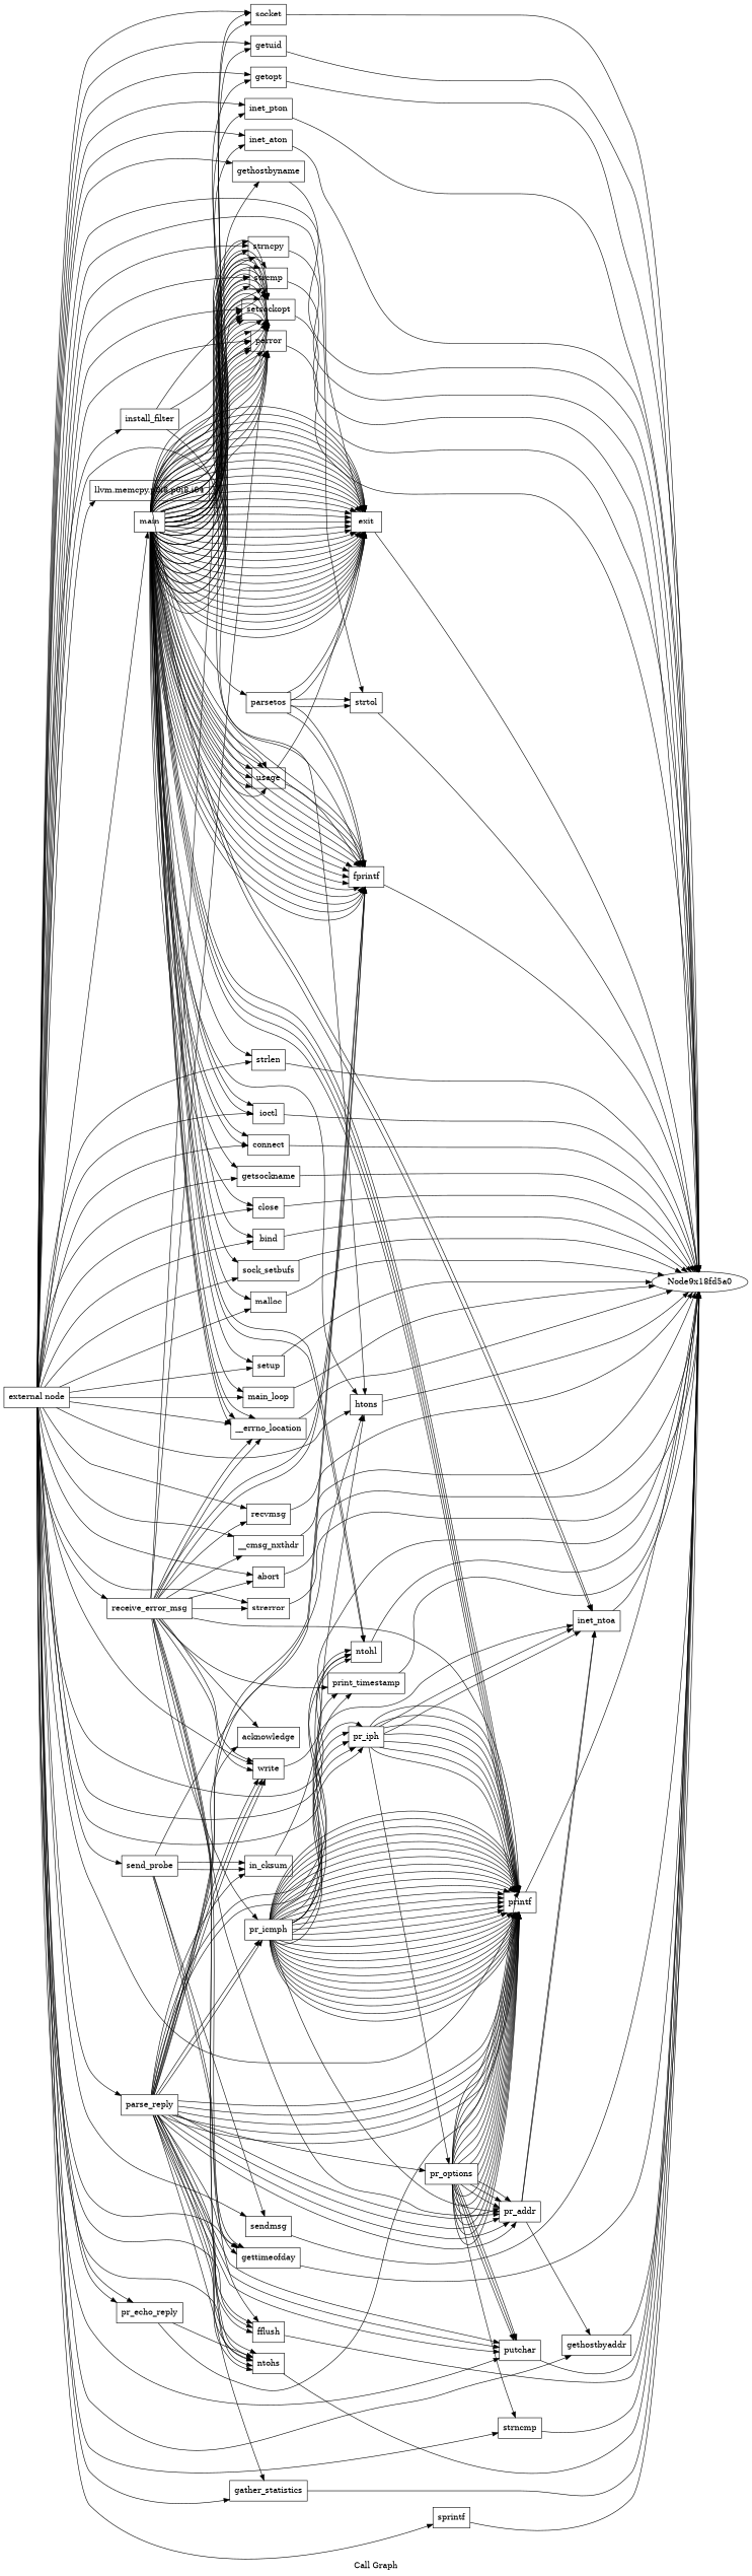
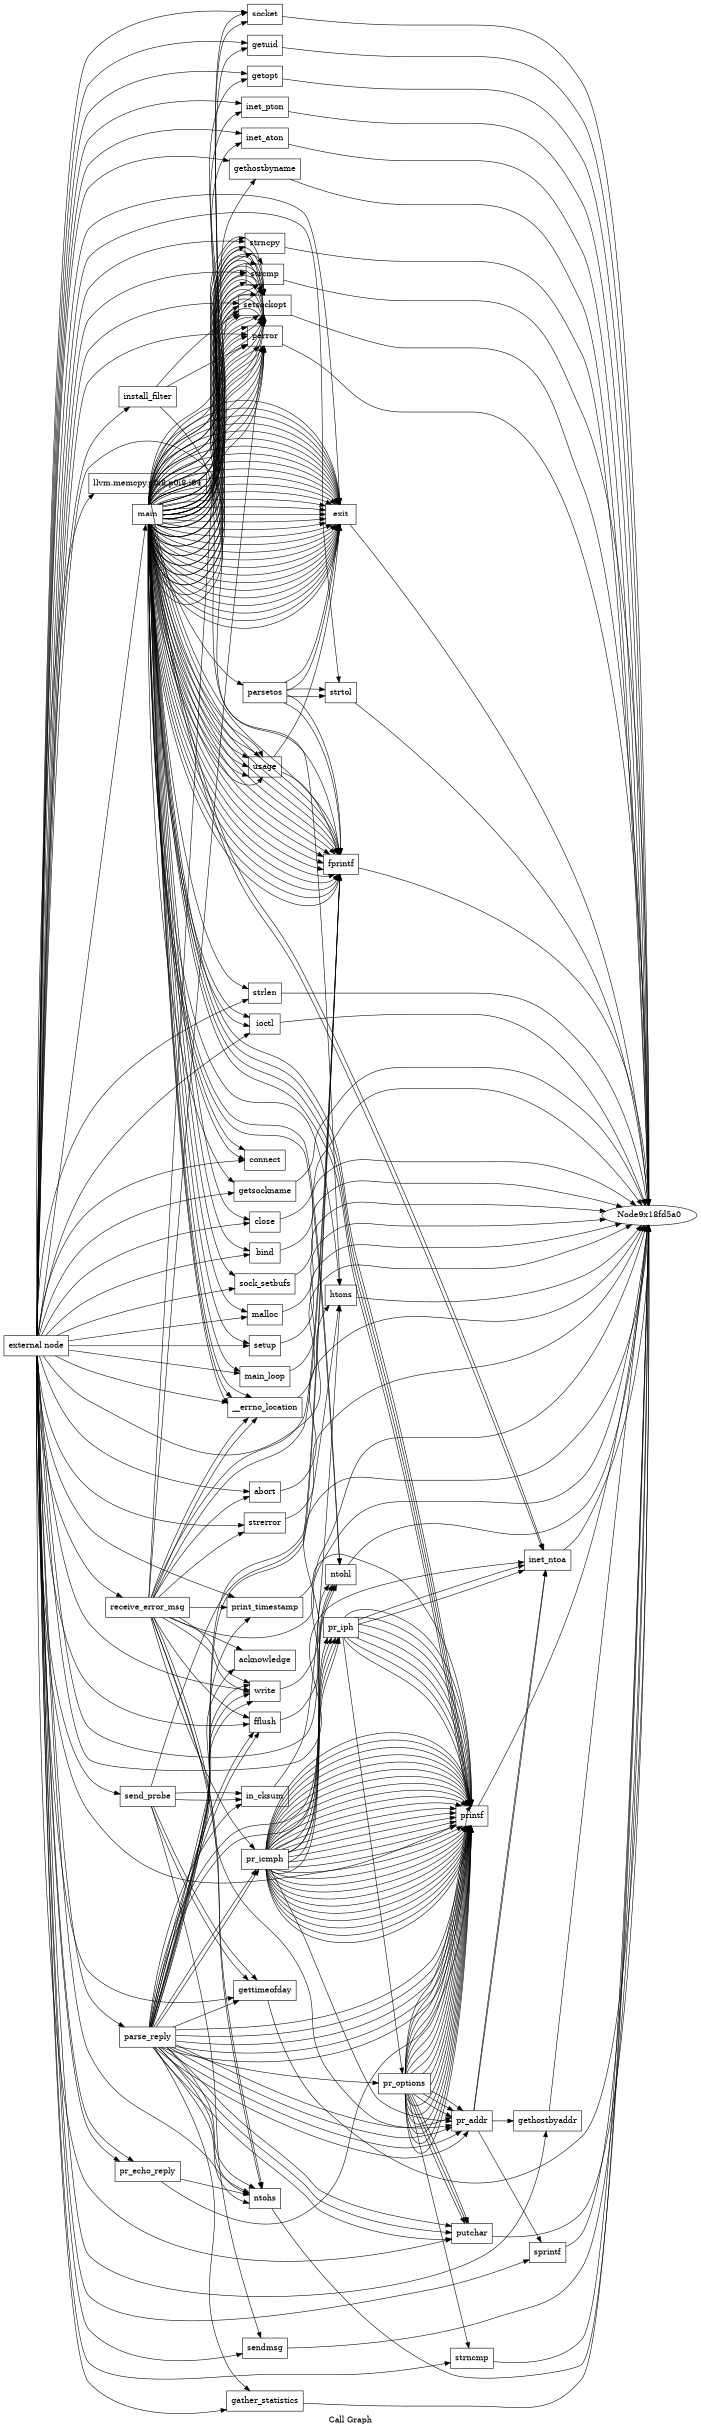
  digraph {
    label="Call Graph"
    rankdir=LR
    node [shape=record]
    n1 [label="{external node}"]
    n2 [label="{main}"]
    n3 [label="{socket}"]
    n4 [label="{__errno_location}"]
    n5 [label="{getuid}"]
    n6 [label="{perror}"]
    n7 [label="{exit}"]
    n8 [label="{getopt}"]
    n9 [label="{setsockopt}"]
    n10 [label="{fprintf}"]
    n11 [label="{strcmp}"]
    n12 [label="{inet_pton}"]
    n13 [label="{printf}"]
    n14 [label="{inet_aton}"]
    n15 [label="{gethostbyname}"]
    n16 [label="{llvm.memcpy.p0i8.p0i8.i64}"]
    n17 [label="{strncpy}"]
    n18 [label="{strlen}"]
    n19 [label="{ntohl}"]
    n20 [label="{ioctl}"]
    n21 [label="{htons}"]
    n22 [label="{connect}"]
    n23 [label="{getsockname}"]
    n24 [label="{close}"]
    n25 [label="{bind}"]
    n26 [label="{sock_setbufs}"]
    n27 [label="{malloc}"]
    n28 [label="{inet_ntoa}"]
    n29 [label="{setup}"]
    n30 [label="{main_loop}"]
    n31 [label="{receive_error_msg}"]
-   n32 [label="{recvmsg}"]
-   n33 [label="{__cmsg_nxthdr}"]
    n34 [label="{abort}"]
    n35 [label="{write}"]
    n36 [label="{strerror}"]
    n37 [label="{ntohs}"]
    n38 [label="{print_timestamp}"]
    n39 [label="{fflush}"]
    n40 [label="{send_probe}"]
    n41 [label="{gettimeofday}"]
    n42 [label="{sendmsg}"]
    n43 [label="{pr_echo_reply}"]
    n44 [label="{parse_reply}"]
    n45 [label="{gather_statistics}"]
    n46 [label="{putchar}"]
    n47 [label="{install_filter}"]
    n48 [label="{strtol}"]
    n49 [label="{gethostbyaddr}"]
    n50 [label="{sprintf}"]
    n51 [label="{strncmp}"]
    n52 [label="{parsetos}"]
    n53 [label="{usage}"]
    n54 [label=Node9x18fd5a0 shape=""]
    n55 [label="{acknowledge}"]
    n56 [label="{pr_addr}"]
    n57 [label="{pr_icmph}"]
    n58 [label="{in_cksum}"]
    n59 [label="{pr_options}"]
    n60 [label="{pr_iph}"]
    n1 -> n2
    n1 -> n3
    n1 -> n4
    n1 -> n5
    n1 -> n6
    n1 -> n7
    n1 -> n8
    n1 -> n9
    n1 -> n10
    n1 -> n11
    n1 -> n12
    n1 -> n13
    n1 -> n14
    n1 -> n15
    n1 -> n16
    n1 -> n17
    n1 -> n18
    n1 -> n19
    n1 -> n20
    n1 -> n21
    n1 -> n22
    n1 -> n23
    n1 -> n24
    n1 -> n25
    n1 -> n26
    n1 -> n27
    n1 -> n28
    n1 -> n29
    n1 -> n30
    n1 -> n31
-   n1 -> n32
-   n1 -> n33
    n1 -> n34
    n1 -> n35
    n1 -> n36
    n1 -> n37
    n1 -> n38
    n1 -> n39
    n1 -> n40
    n1 -> n41
    n1 -> n42
    n1 -> n43
    n1 -> n43
    n1 -> n44
    n1 -> n45
    n1 -> n46
    n1 -> n47
    n1 -> n48
    n1 -> n49
    n1 -> n50
    n1 -> n51
    n2 -> n3
    n2 -> n3
    n2 -> n4
    n2 -> n4
    n2 -> n4
    n2 -> n5
    n2 -> n6
    n2 -> n6
    n2 -> n6
    n2 -> n6
    n2 -> n6
    n2 -> n6
    n2 -> n6
    n2 -> n6
    n2 -> n6
    n2 -> n6
    n2 -> n6
    n2 -> n6
    n2 -> n6
    n2 -> n6
    n2 -> n6
    n2 -> n6
    n2 -> n6
    n2 -> n6
    n2 -> n6
    n2 -> n6
    n2 -> n7
    n2 -> n7
    n2 -> n7
    n2 -> n7
    n2 -> n7
    n2 -> n7
    n2 -> n7
    n2 -> n7
    n2 -> n7
    n2 -> n7
    n2 -> n7
    n2 -> n7
    n2 -> n7
    n2 -> n7
    n2 -> n7
    n2 -> n7
    n2 -> n7
    n2 -> n7
    n2 -> n7
    n2 -> n7
    n2 -> n7
    n2 -> n7
    n2 -> n7
    n2 -> n7
    n2 -> n7
    n2 -> n7
    n2 -> n7
    n2 -> n7
    n2 -> n7
    n2 -> n7
    n2 -> n7
    n2 -> n8
    n2 -> n9
    n2 -> n9
    n2 -> n9
    n2 -> n9
    n2 -> n9
    n2 -> n9
    n2 -> n9
    n2 -> n9
    n2 -> n9
    n2 -> n9
    n2 -> n9
    n2 -> n9
    n2 -> n9
    n2 -> n9
    n2 -> n9
    n2 -> n9
    n2 -> n10
    n2 -> n10
    n2 -> n10
    n2 -> n10
    n2 -> n10
    n2 -> n10
    n2 -> n10
    n2 -> n10
    n2 -> n10
    n2 -> n10
    n2 -> n10
    n2 -> n10
    n2 -> n10
    n2 -> n10
    n2 -> n10
    n2 -> n11
    n2 -> n11
    n2 -> n11
    n2 -> n11
    n2 -> n11
    n2 -> n11
    n2 -> n12
    n2 -> n13
    n2 -> n13
    n2 -> n13
    n2 -> n13
    n2 -> n14
    n2 -> n15
    n2 -> n17
    n2 -> n17
    n2 -> n17
    n2 -> n18
    n2 -> n19
    n2 -> n19
    n2 -> n20
    n2 -> n20
    n2 -> n21
    n2 -> n22
    n2 -> n22
    n2 -> n23
    n2 -> n24
    n2 -> n25
    n2 -> n26
    n2 -> n27
    n2 -> n28
    n2 -> n28
    n2 -> n29
    n2 -> n30
    n2 -> n52
    n2 -> n53
    n2 -> n53
    n2 -> n53
    n2 -> n53
    n2 -> n53
    n2 -> n53
    n3 -> n54
    n4 -> n54
    n5 -> n54
    n6 -> n54
    n7 -> n54
    n8 -> n54
    n9 -> n54
    n10 -> n54
    n11 -> n54
    n12 -> n54
    n13 -> n54
    n14 -> n54
    n15 -> n54
    n17 -> n54
    n18 -> n54
    n19 -> n54
    n20 -> n54
    n21 -> n54
-   n22 -> n54
    n23 -> n54
    n24 -> n54
    n25 -> n54
    n26 -> n54
    n27 -> n54
    n28 -> n54
    n29 -> n54
    n30 -> n54
    n31 -> n4
    n31 -> n4
    n31 -> n6
    n31 -> n9
    n31 -> n10
    n31 -> n10
    n31 -> n13
-   n31 -> n32
-   n31 -> n33
    n31 -> n34
    n31 -> n35
    n31 -> n35
    n31 -> n36
    n31 -> n37
    n31 -> n37
    n31 -> n38
    n31 -> n39
    n31 -> n55
    n31 -> n56
    n31 -> n57
-   n32 -> n54
-   n33 -> n54
    n34 -> n54
    n35 -> n54
    n36 -> n54
    n37 -> n54
    n38 -> n54
    n39 -> n54
    n40 -> n21
    n40 -> n41
    n40 -> n41
    n40 -> n42
    n40 -> n58
    n40 -> n58
    n41 -> n54
    n42 -> n54
    n43 -> n13
    n43 -> n37
    n44 -> n10
    n44 -> n10
    n44 -> n13
    n44 -> n13
    n44 -> n13
    n44 -> n13
    n44 -> n13
    n44 -> n19
    n44 -> n19
    n44 -> n35
    n44 -> n35
    n44 -> n35
    n44 -> n37
    n44 -> n37
    n44 -> n37
-   n57 -> n38
+   n44 -> n38
    n44 -> n39
    n44 -> n39
    n44 -> n41
    n44 -> n45
    n44 -> n46
    n44 -> n46
    n44 -> n46
    n44 -> n55
    n44 -> n56
    n44 -> n56
    n44 -> n56
    n44 -> n56
    n44 -> n57
    n44 -> n57
    n44 -> n58
    n44 -> n59
    n45 -> n54
    n46 -> n54
    n47 -> n6
    n47 -> n9
    n47 -> n21
    n48 -> n54
    n49 -> n54
    n50 -> n54
    n51 -> n54
    n52 -> n7
    n52 -> n7
    n52 -> n10
    n52 -> n10
    n52 -> n48
    n52 -> n48
    n53 -> n7
    n53 -> n10
    n56 -> n28
    n56 -> n28
    n56 -> n49
+   n56 -> n50
    n57 -> n13
    n57 -> n13
    n57 -> n13
    n57 -> n13
    n57 -> n13
    n57 -> n13
    n57 -> n13
    n57 -> n13
    n57 -> n13
    n57 -> n13
    n57 -> n13
    n57 -> n13
    n57 -> n13
    n57 -> n13
    n57 -> n13
    n57 -> n13
    n57 -> n13
    n57 -> n13
    n57 -> n13
    n57 -> n13
    n57 -> n13
    n57 -> n13
    n57 -> n13
    n57 -> n13
    n57 -> n13
    n57 -> n13
    n57 -> n13
    n57 -> n13
    n57 -> n19
    n57 -> n56
    n57 -> n60
    n57 -> n60
    n57 -> n60
    n57 -> n60
    n57 -> n60
    n58 -> n21
    n59 -> n13
    n59 -> n13
    n59 -> n13
    n59 -> n13
    n59 -> n13
    n59 -> n13
    n59 -> n13
    n59 -> n13
    n59 -> n13
    n59 -> n13
    n59 -> n13
    n59 -> n13
    n59 -> n13
    n59 -> n13
    n59 -> n13
    n59 -> n13
    n59 -> n13
    n59 -> n46
    n59 -> n46
    n59 -> n46
    n59 -> n51
    n59 -> n56
    n59 -> n56
    n59 -> n56
    n60 -> n13
    n60 -> n13
    n60 -> n13
    n60 -> n13
    n60 -> n13
    n60 -> n13
    n60 -> n13
    n60 -> n28
    n60 -> n28
    n60 -> n59
  }
